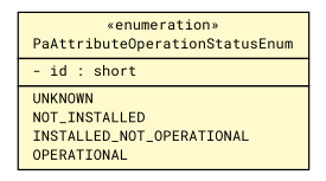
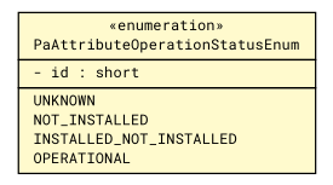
  digraph {
    nodesep=0.25
    ranksep=0.5
    fontname="Roboto Mono"
-   n1 [fontcolor=black fontname="Roboto Mono" fontsize=10.0 label=<<table title="org.ietf.nea.pa.attribute.enums.PaAttributeOperationStatusEnum" border="0" cellborder="1" cellspacing="0" cellpadding="2" port="p" bgcolor="lemonChiffon" href="./PaAttributeOperationStatusEnum.html"> 		<tr><td><table border="0" cellspacing="0" cellpadding="1"> <tr><td align="center" balign="center"> &#171;enumeration&#187; </td></tr> <tr><td align="center" balign="center"> PaAttributeOperationStatusEnum </td></tr> 		</table></td></tr> 		<tr><td><table border="0" cellspacing="0" cellpadding="1"> <tr><td align="left" balign="left"> - id : short </td></tr> 		</table></td></tr> 		<tr><td><table border="0" cellspacing="0" cellpadding="1"> <tr><td align="left" balign="left"> UNKNOWN </td></tr> <tr><td align="left" balign="left"> NOT_INSTALLED </td></tr> <tr><td align="left" balign="left"> INSTALLED_NOT_OPERATIONAL </td></tr> <tr><td align="left" balign="left"> OPERATIONAL </td></tr> 		</table></td></tr> 		</table>> shape=plaintext]
+   n1 [fontcolor=black fontname="Roboto Mono" fontsize=10.0 label=<<table title="org.ietf.nea.pa.attribute.enums.PaAttributeOperationStatusEnum" border="0" cellborder="1" cellspacing="0" cellpadding="2" port="p" bgcolor="lemonChiffon" href="./PaAttributeOperationStatusEnum.html"> 		<tr><td><table border="0" cellspacing="0" cellpadding="1"> <tr><td align="center" balign="center"> &#171;enumeration&#187; </td></tr> <tr><td align="center" balign="center"> PaAttributeOperationStatusEnum </td></tr> 		</table></td></tr> 		<tr><td><table border="0" cellspacing="0" cellpadding="1"> <tr><td align="left" balign="left"> - id : short </td></tr> 		</table></td></tr> 		<tr><td><table border="0" cellspacing="0" cellpadding="1"> <tr><td align="left" balign="left"> UNKNOWN </td></tr> <tr><td align="left" balign="left"> NOT_INSTALLED </td></tr> <tr><td align="left" balign="left"> INSTALLED_NOT_INSTALLED </td></tr> <tr><td align="left" balign="left"> OPERATIONAL </td></tr> 		</table></td></tr> 		</table>> shape=plaintext]
  }
